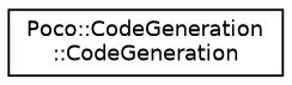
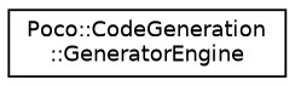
  digraph {
    rankdir=LR
-   n1 [color=black fillcolor=white fontname=Helvetica fontsize=10 height=0.2 label="Poco::CodeGeneration\l::CodeGeneration" shape=record style=filled width=0.4]
+   n1 [color=black fillcolor=white fontname=Helvetica fontsize=10 height=0.2 label="Poco::CodeGeneration\l::GeneratorEngine" shape=record style=filled width=0.4]
  }
